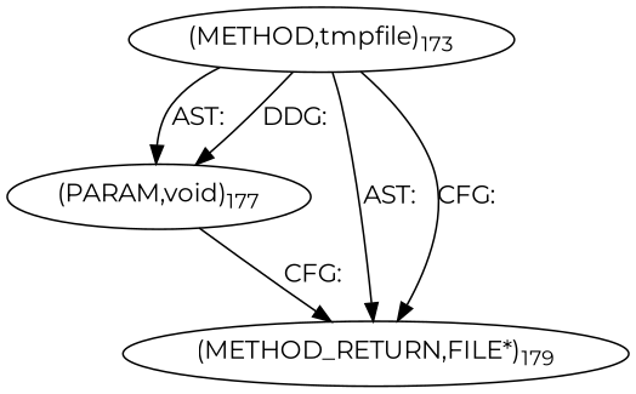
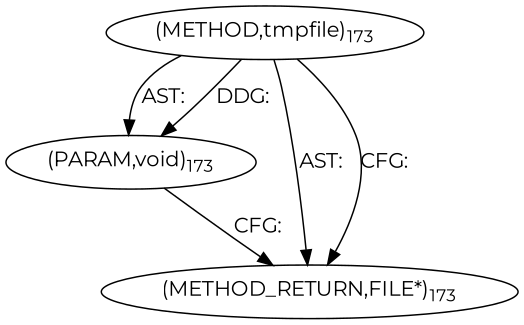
  digraph {
    fontname=Montserrat
    node [fontname=Montserrat]
    edge [fontname=Montserrat]
    n1 [label=<(METHOD,tmpfile)<SUB>173</SUB>>]
-   n2 [label=<(PARAM,void)<SUB>177</SUB>>]
-   n3 [label=<(METHOD_RETURN,FILE*)<SUB>179</SUB>>]
+   n2 [label=<(PARAM,void)<SUB>173</SUB>>]
+   n3 [label=<(METHOD_RETURN,FILE*)<SUB>173</SUB>>]
    n1 -> n2 [label="AST: "]
    n1 -> n2 [label="DDG: "]
    n1 -> n3 [label="AST: "]
    n1 -> n3 [label="CFG: "]
    n2 -> n3 [label="CFG: "]
  }
